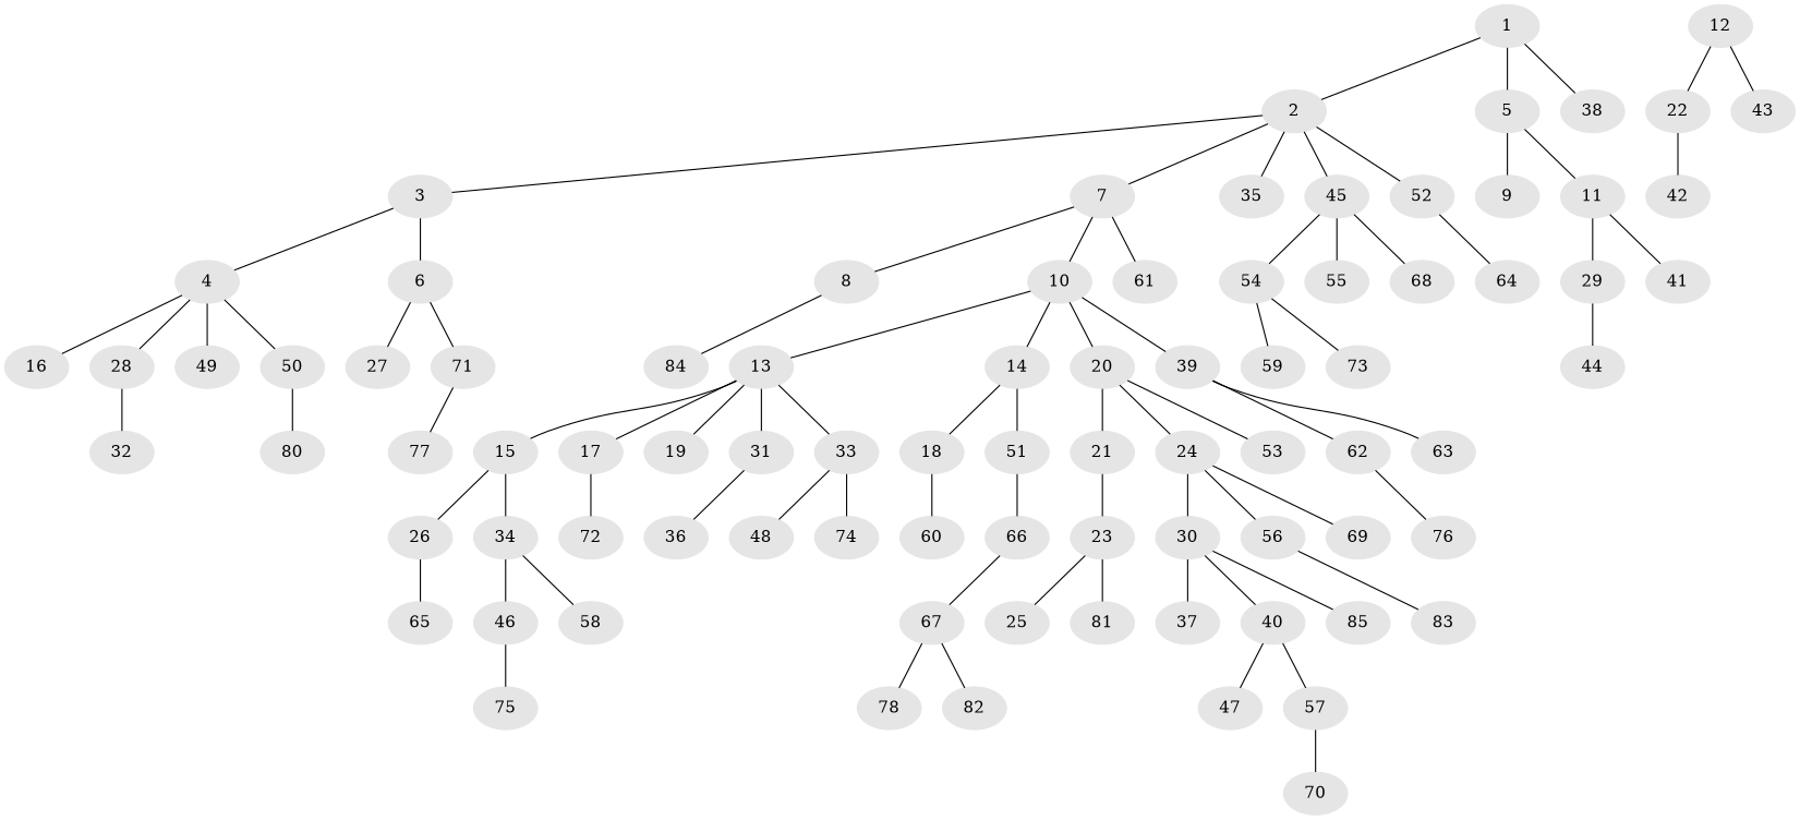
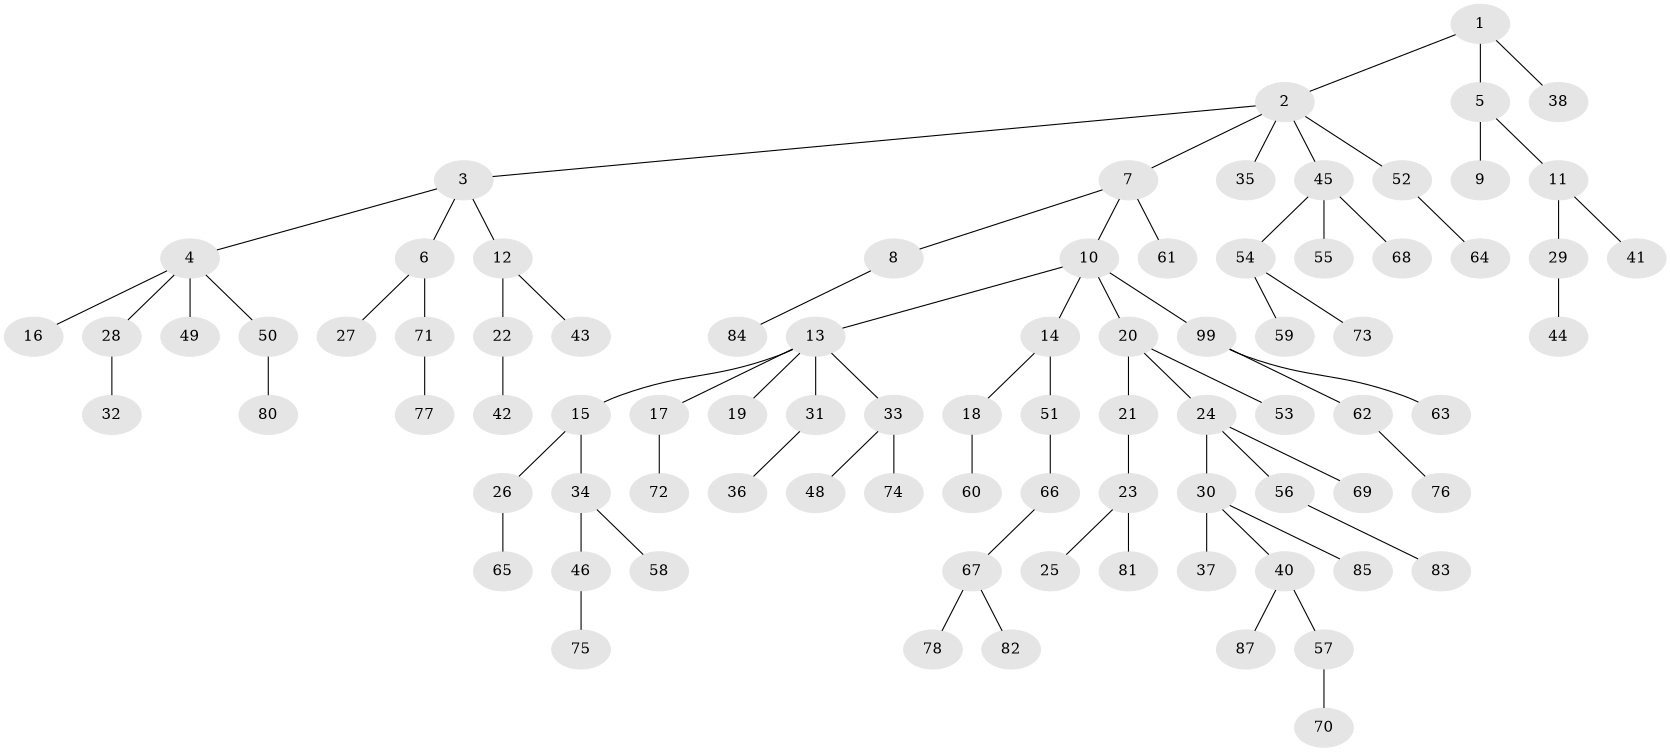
  graph {
    node [color=gray90 style=filled]
    1
    2
    5
    38
    3
    7
    35
    45
    52
    9
    11
    4
    6
    12
    8
    10
    61
    54
    55
    68
    64
    16
    28
    49
    50
    27
    71
    22
    43
    32
    80
    29
    41
    77
    84
    13
    14
    20
-   39
+   39 [label=99]
    15
    17
    19
    31
    33
    18
    51
    21
    24
    53
    62
    63
    44
    42
    26
    34
    72
    36
    48
    74
    60
    66
    65
    46
    58
    23
    30
    56
    69
    25
    81
    37
    40
    85
    83
-   47
+   47 [label=87]
    57
    75
    76
    70
    59
    73
    67
    78
    82
    1 -- 2
    1 -- 5
    1 -- 38
    2 -- 3
    2 -- 7
    2 -- 35
    2 -- 45
    2 -- 52
    5 -- 9
    5 -- 11
    3 -- 4
    3 -- 6
+   3 -- 12
    7 -- 8
    7 -- 10
    7 -- 61
    45 -- 54
    45 -- 55
    45 -- 68
    52 -- 64
    11 -- 29
    11 -- 41
    4 -- 16
    4 -- 28
    4 -- 49
    4 -- 50
    6 -- 27
    6 -- 71
    12 -- 22
    12 -- 43
    8 -- 84
    10 -- 13
    10 -- 14
    10 -- 20
    10 -- 39
    54 -- 59
    54 -- 73
    28 -- 32
    50 -- 80
    71 -- 77
    22 -- 42
    29 -- 44
    13 -- 15
    13 -- 17
    13 -- 19
    13 -- 31
    13 -- 33
    14 -- 18
    14 -- 51
    20 -- 21
    20 -- 24
    20 -- 53
    39 -- 62
    39 -- 63
    15 -- 26
    15 -- 34
    17 -- 72
    31 -- 36
    33 -- 48
    33 -- 74
    18 -- 60
    51 -- 66
    21 -- 23
    24 -- 30
    24 -- 56
    24 -- 69
    62 -- 76
    26 -- 65
    34 -- 46
    34 -- 58
    66 -- 67
    46 -- 75
    23 -- 25
    23 -- 81
    30 -- 37
    30 -- 40
    30 -- 85
    56 -- 83
    40 -- 47
    40 -- 57
    57 -- 70
    67 -- 78
    67 -- 82
  }
